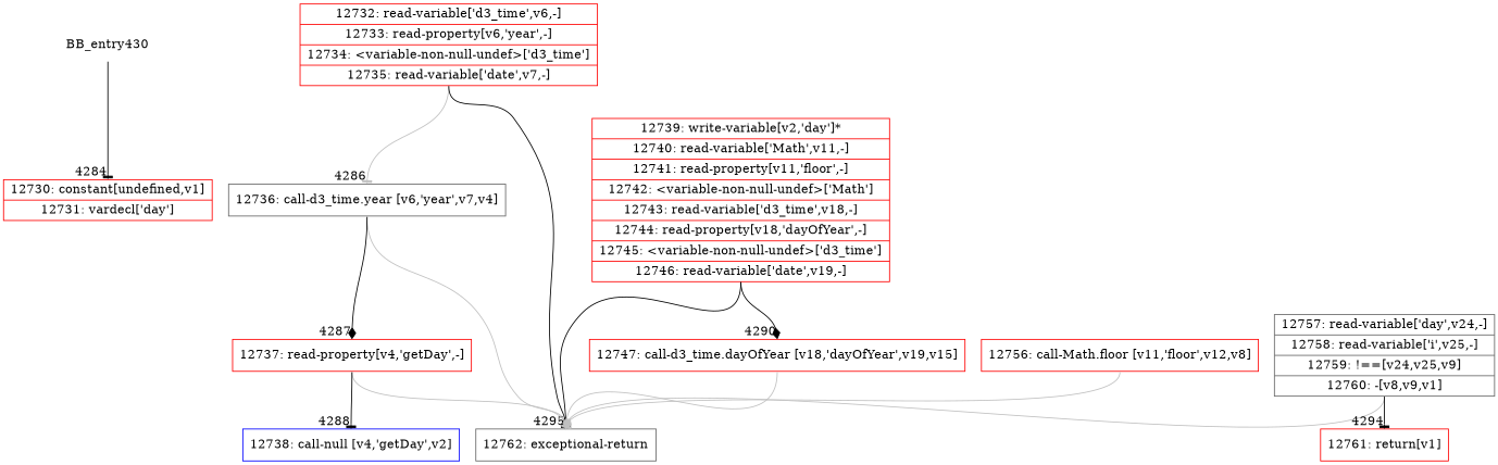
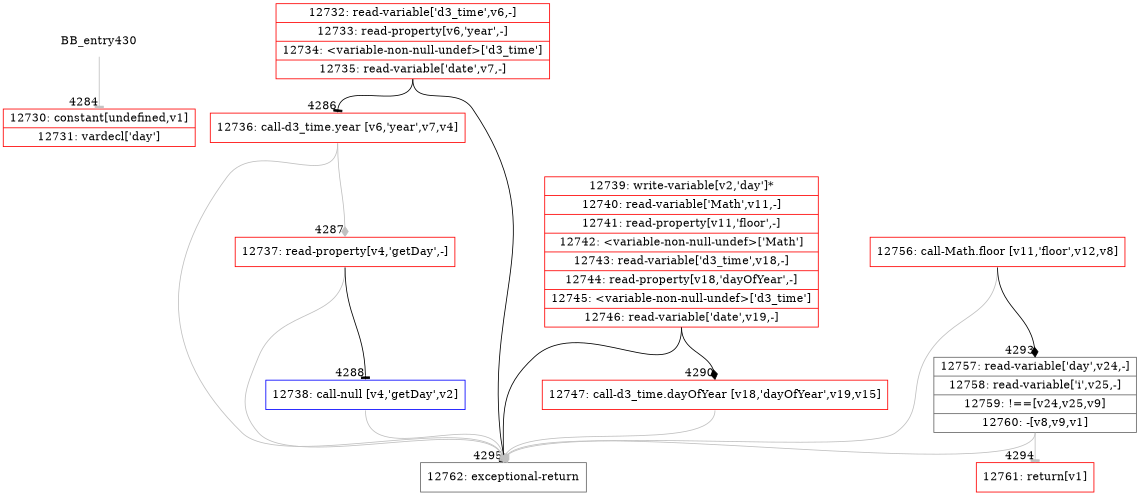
  digraph {
    rankdir=TD
    node [color=red shape=record]
    edge [arrowhead=tee headport=n tailport=s]
    n1 [label=BB_entry430 shape=none]
    n2 [label="{12730: constant[undefined,v1]|12731: vardecl['day']}"]
    n3 [label="{12732: read-variable['d3_time',v6,-]|12733: read-property[v6,'year',-]|12734: \<variable-non-null-undef\>['d3_time']|12735: read-variable['date',v7,-]}"]
-   n4 [color=gray40 label="{12736: call-d3_time.year [v6,'year',v7,v4]}"]
+   n4 [label="{12736: call-d3_time.year [v6,'year',v7,v4]}"]
    n5 [color=gray40 label="{12762: exceptional-return}"]
    n6 [label="{12737: read-property[v4,'getDay',-]}"]
    n7 [color=blue label="{12738: call-null [v4,'getDay',v2]}"]
    n8 [label="{12739: write-variable[v2,'day']*|12740: read-variable['Math',v11,-]|12741: read-property[v11,'floor',-]|12742: \<variable-non-null-undef\>['Math']|12743: read-variable['d3_time',v18,-]|12744: read-property[v18,'dayOfYear',-]|12745: \<variable-non-null-undef\>['d3_time']|12746: read-variable['date',v19,-]}"]
    n9 [label="{12747: call-d3_time.dayOfYear [v18,'dayOfYear',v19,v15]}"]
    n10 [label="{12756: call-Math.floor [v11,'floor',v12,v8]}"]
    n11 [color=gray40 label="{12757: read-variable['day',v24,-]|12758: read-variable['i',v25,-]|12759: !==[v24,v25,v9]|12760: -[v8,v9,v1]}"]
    n12 [label="{12761: return[v1]}"]
-   n1 -> n2 [headlabel="    4284"]
-   n3 -> n4 [headlabel="      4286" color=gray]
+   n1 -> n2 [headlabel="    4284" color=gray]
+   n3 -> n4 [headlabel="      4286"]
    n3 -> n5 [arrowhead=diamond color=black headlabel="      4295"]
    n4 -> n5 [color=gray]
-   n4 -> n6 [arrowhead=diamond headlabel="      4287"]
+   n4 -> n6 [arrowhead=diamond headlabel="      4287" color=gray]
    n6 -> n5 [color=gray]
    n6 -> n7 [headlabel="      4288"]
+   n7 -> n5 [arrowhead=diamond color=gray]
    n8 -> n5 [color=black]
    n8 -> n9 [arrowhead=diamond headlabel="      4290"]
    n9 -> n5 [arrowhead=diamond color=gray]
-   n10 -> n5 [color=gray]
-   n11 -> n5 [arrowhead=diamond color=gray]
-   n11 -> n12 [headlabel="      4294"]
+   n10 -> n5 [arrowhead=diamond color=gray]
+   n10 -> n11 [arrowhead=diamond headlabel="      4293"]
+   n11 -> n5 [color=gray]
+   n11 -> n12 [headlabel="      4294" color=gray]
  }
